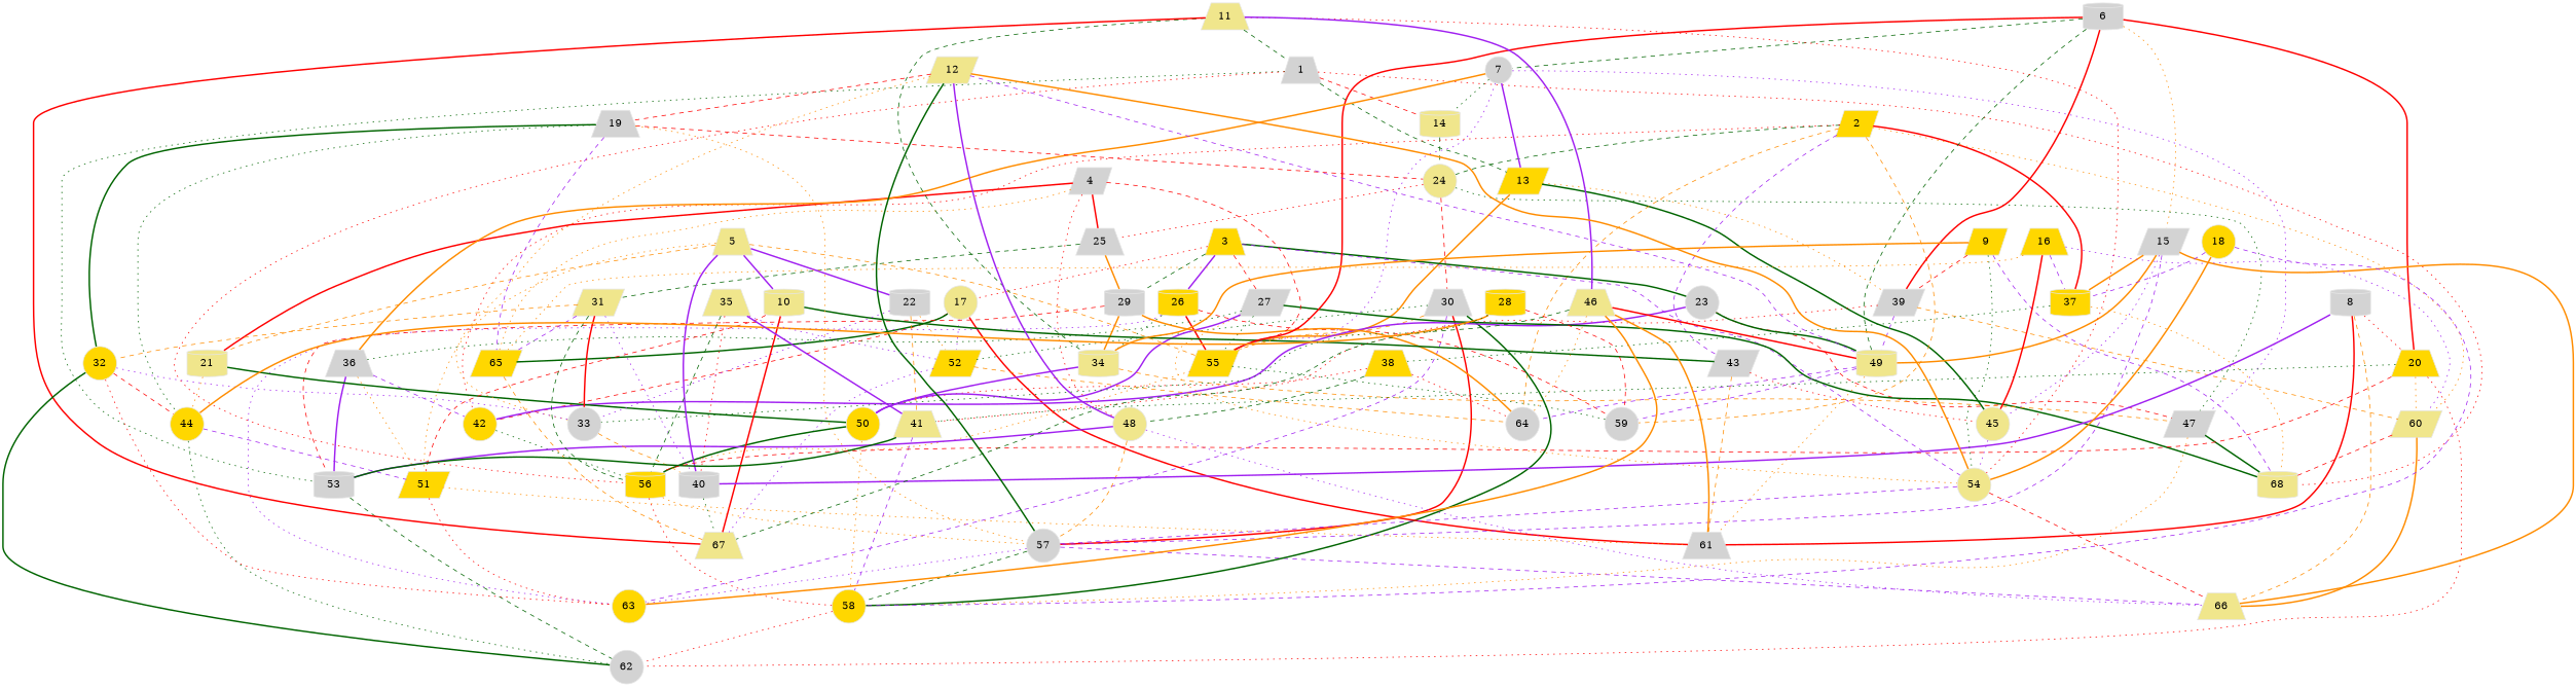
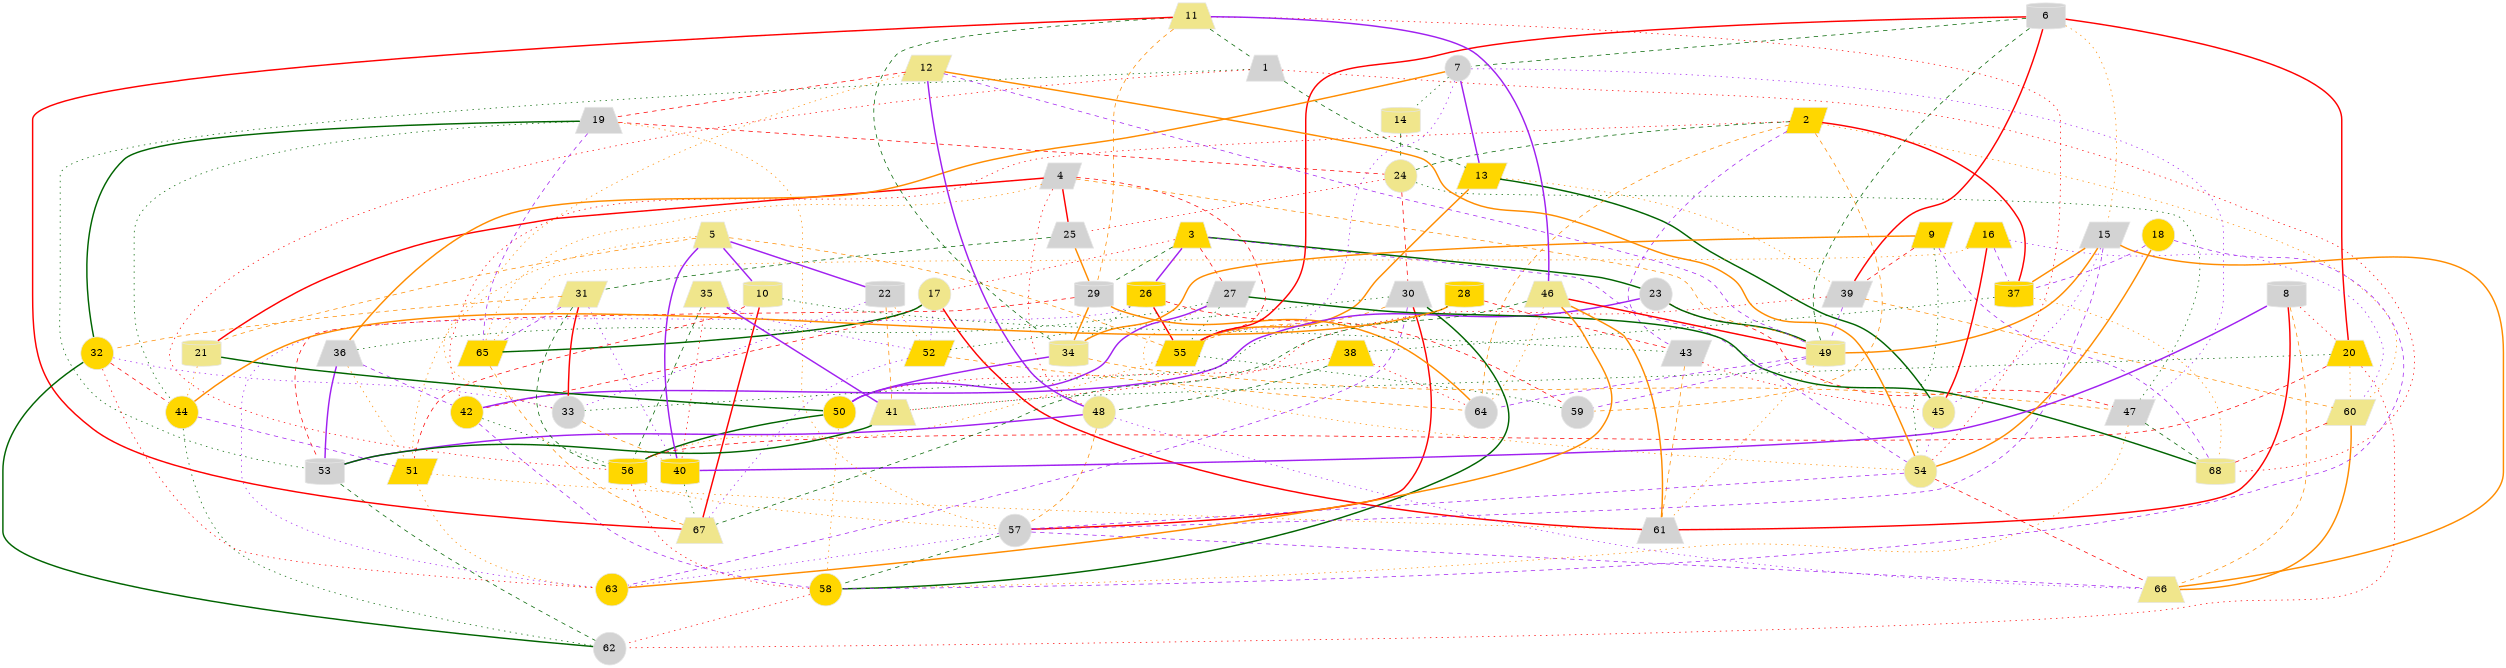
  graph {
    node [color=gray90 fillcolor=lightgrey shape=circle style=filled]
    edge [color=darkorange style=dotted weight=1.0]
    1 [shape=trapezium]
    13 [fillcolor=gold shape=parallelogram]
    14 [fillcolor=khaki shape=cylinder]
    53 [shape=cylinder]
    56 [fillcolor=gold shape=cylinder]
    68 [fillcolor=khaki shape=cylinder]
    55 [fillcolor=gold shape=parallelogram]
    39 [shape=parallelogram]
    45 [fillcolor=khaki]
    24 [fillcolor=khaki]
    62
    57
    58 [fillcolor=gold]
    2 [fillcolor=gold shape=parallelogram]
    37 [fillcolor=gold shape=cylinder]
    42 [fillcolor=gold]
    43 [shape=parallelogram]
    59
    60 [fillcolor=khaki shape=parallelogram]
    64
    25 [shape=trapezium]
    47 [shape=parallelogram]
    30 [shape=trapezium]
    38 [fillcolor=gold shape=trapezium]
    61 [shape=trapezium]
    66 [fillcolor=khaki shape=trapezium]
    3 [fillcolor=gold shape=trapezium]
    17 [fillcolor=khaki]
    23
    26 [fillcolor=gold shape=cylinder]
    27 [shape=parallelogram]
    29 [shape=cylinder]
    54 [fillcolor=khaki]
    65 [fillcolor=gold shape=parallelogram]
    52 [fillcolor=gold shape=parallelogram]
    49 [fillcolor=khaki shape=cylinder]
    34 [fillcolor=khaki shape=cylinder]
    63 [fillcolor=gold]
    36 [shape=trapezium]
    50 [fillcolor=gold]
    4 [shape=parallelogram]
    21 [fillcolor=khaki shape=cylinder]
    48 [fillcolor=khaki]
    44 [fillcolor=gold]
    31 [fillcolor=khaki shape=parallelogram]
    67 [fillcolor=khaki shape=trapezium]
    5 [fillcolor=khaki shape=trapezium]
    10 [fillcolor=khaki shape=cylinder]
    22 [shape=cylinder]
-   40 [shape=cylinder]
+   40 [fillcolor=gold shape=cylinder]
    51 [fillcolor=gold shape=parallelogram]
    33
    41 [fillcolor=khaki shape=trapezium]
    6 [shape=cylinder]
    7
    15 [shape=parallelogram]
    20 [fillcolor=gold shape=trapezium]
    8 [shape=cylinder]
    9 [fillcolor=gold shape=parallelogram]
    11 [fillcolor=khaki shape=trapezium]
    46 [fillcolor=khaki shape=trapezium]
    12 [fillcolor=khaki shape=parallelogram]
    19 [shape=trapezium]
    32 [fillcolor=gold]
    16 [fillcolor=gold shape=trapezium]
    18 [fillcolor=gold]
    28 [fillcolor=gold shape=cylinder]
    35 [fillcolor=khaki shape=trapezium]
    1 -- 13 [color=darkgreen style=dashed weight=2.0]
-   1 -- 14 [color=red style=dashed]
    1 -- 53 [color=darkgreen]
    1 -- 56 [color=red]
    1 -- 68 [color=red]
    13 -- 55 [style=bold]
    13 -- 39
    13 -- 45 [color=darkgreen style=bold]
    14 -- 24 [color=darkgreen style=dashed]
    53 -- 62 [color=darkgreen style=dashed]
    56 -- 57
    56 -- 58 [color=red weight=2.0]
    55 -- 56
    55 -- 59 [color=darkgreen]
    39 -- 60 [style=dashed]
    39 -- 49 [color=purple style=dashed]
    39 -- 41 [color=red]
    45 -- 54 [color=purple]
    24 -- 25 [color=red]
    24 -- 47 [color=darkgreen]
    24 -- 30 [color=red style=dashed]
    57 -- 58 [color=darkgreen style=dashed]
    57 -- 66 [color=purple style=dashed]
    57 -- 63 [color=purple]
    58 -- 62 [color=red weight=2.0]
    2 -- 24 [color=darkgreen style=dashed]
    2 -- 37 [color=red style=bold]
    2 -- 42 [color=red]
    2 -- 43 [color=purple style=dashed]
    2 -- 59 [style=dashed weight=2.0]
    2 -- 60
    2 -- 64 [style=dashed]
    37 -- 68
    37 -- 38 [color=darkgreen]
    42 -- 56 [color=darkgreen]
    43 -- 45 [color=red weight=2.0]
    43 -- 61 [style=dashed]
    60 -- 68 [color=red style=dashed]
    60 -- 66 [style=bold]
    25 -- 29 [style=bold]
    25 -- 31 [color=darkgreen style=dashed]
-   47 -- 68 [color=darkgreen style=bold]
+   47 -- 68 [color=darkgreen style=dashed]
    47 -- 58
    30 -- 55 [style=dashed]
    30 -- 57 [color=red style=bold]
    30 -- 58 [color=darkgreen style=bold]
    30 -- 52 [color=darkgreen]
    30 -- 63 [color=purple style=dashed]
    38 -- 64 [color=red]
    38 -- 50 [color=red]
    38 -- 48 [color=darkgreen style=dashed]
    3 -- 17 [color=red]
    3 -- 23 [color=darkgreen style=bold]
    3 -- 26 [color=purple style=bold]
    3 -- 27 [color=red style=dashed]
    3 -- 29 [color=darkgreen style=dashed]
    3 -- 54 [color=purple style=dashed]
    17 -- 42 [color=red style=dashed weight=2.0]
    17 -- 61 [color=red style=bold]
    17 -- 65 [color=darkgreen style=bold]
    17 -- 52 [color=purple]
    23 -- 42 [color=purple style=bold]
    23 -- 47 [color=red style=dashed]
    23 -- 49 [color=darkgreen style=bold]
    26 -- 55 [color=red style=bold]
    26 -- 59 [color=red style=dashed weight=2.0]
    26 -- 34 [color=darkgreen]
    26 -- 63 [color=purple]
    27 -- 68 [color=darkgreen style=bold]
    27 -- 55 [color=darkgreen]
    27 -- 54
    27 -- 36 [color=darkgreen]
    27 -- 50 [color=purple style=bold]
    29 -- 53 [color=red style=dashed]
    29 -- 64 [style=bold]
    29 -- 34 [style=bold]
    54 -- 57 [color=purple style=dashed]
    54 -- 66 [color=red style=dashed]
    65 -- 67 [style=dashed]
    52 -- 64 [style=dashed]
    52 -- 67 [color=purple]
    49 -- 59 [color=purple style=dashed]
    49 -- 64 [color=purple style=dashed]
    49 -- 61
    34 -- 47 [style=dashed]
    34 -- 50 [color=purple style=bold]
    36 -- 53 [color=purple style=bold]
    36 -- 42 [color=purple style=dashed]
    36 -- 51
    50 -- 56 [color=darkgreen style=bold]
    50 -- 58
    4 -- 55 [color=red style=dashed]
    4 -- 25 [color=red style=bold]
    4 -- 65
+   4 -- 49 [style=dashed]
    4 -- 21 [color=red style=bold]
    4 -- 48 [color=red]
    21 -- 50 [color=darkgreen style=bold]
    21 -- 44
    48 -- 53 [color=purple style=bold]
    48 -- 57 [style=dashed]
    48 -- 66 [color=purple]
    44 -- 62 [color=darkgreen]
    44 -- 51 [color=purple style=dashed]
    31 -- 56 [color=darkgreen style=dashed]
    31 -- 65 [color=purple style=dashed]
    31 -- 40 [color=purple]
    31 -- 33 [color=red style=bold]
    31 -- 32 [style=dashed]
    5 -- 55 [style=dashed]
    5 -- 21 [style=dashed]
    5 -- 10 [color=purple style=bold]
    5 -- 22 [color=purple style=bold]
    5 -- 40 [color=purple style=bold]
    5 -- 51
-   10 -- 43 [color=darkgreen style=bold]
+   10 -- 43 [color=darkgreen]
    10 -- 67 [color=red style=bold]
    10 -- 51 [color=red style=dashed]
    22 -- 52
    22 -- 33 [color=purple]
    22 -- 41 [style=dashed]
    40 -- 67 [color=darkgreen]
    51 -- 61
-   51 -- 63 [color=red]
+   51 -- 63
    33 -- 40 [style=dashed]
    41 -- 53 [color=darkgreen style=bold]
-   41 -- 58 [color=purple style=dashed]
+   42 -- 58 [color=purple style=dashed]
    6 -- 55 [color=red style=bold]
    6 -- 39 [color=red style=bold]
    6 -- 49 [color=darkgreen style=dashed]
    6 -- 7 [color=darkgreen style=dashed]
    6 -- 15
    6 -- 20 [color=red style=bold]
    7 -- 13 [color=purple style=bold]
    7 -- 14 [color=darkgreen]
    7 -- 55 [color=purple]
    7 -- 47 [color=purple]
    7 -- 36 [style=bold]
    15 -- 45 [color=purple]
    15 -- 57 [color=purple style=dashed]
    15 -- 37 [style=bold]
    15 -- 66 [style=bold]
    15 -- 49 [style=bold]
    20 -- 56 [color=red style=dashed]
    20 -- 62 [color=red]
    20 -- 60
    20 -- 41 [color=darkgreen]
    8 -- 61 [color=red style=bold]
    8 -- 66 [style=dashed]
    8 -- 40 [color=purple style=bold]
    8 -- 20 [color=red]
    9 -- 68 [color=purple style=dashed]
    9 -- 39 [color=red style=dashed]
    9 -- 54 [color=darkgreen]
    9 -- 34 [style=bold]
    11 -- 1 [color=darkgreen style=dashed]
+   11 -- 29 [style=dashed]
    11 -- 54 [color=red]
    11 -- 34 [color=darkgreen style=dashed]
    11 -- 67 [color=red style=bold]
    11 -- 46 [color=purple style=bold]
    46 -- 64
    46 -- 61 [style=bold]
    46 -- 49 [color=red style=bold]
    46 -- 63 [style=bold]
    46 -- 67 [color=darkgreen style=dashed]
-   12 -- 57 [color=darkgreen style=bold]
    12 -- 54 [style=bold]
    12 -- 49 [color=purple style=dashed]
    12 -- 48 [color=purple style=bold]
    12 -- 33
    12 -- 19 [color=red style=dashed]
    19 -- 24 [color=red style=dashed]
    19 -- 57
    19 -- 65 [color=purple style=dashed]
    19 -- 44 [color=darkgreen]
    19 -- 32 [color=darkgreen style=bold]
    32 -- 62 [color=darkgreen style=bold]
    32 -- 63 [color=red]
    32 -- 44 [color=red style=dashed]
    32 -- 33 [color=purple]
    16 -- 45 [color=red style=bold]
    16 -- 37 [color=purple style=dashed]
    16 -- 60 [color=purple]
    16 -- 65
    18 -- 58 [color=purple style=dashed]
    18 -- 37 [color=purple style=dashed]
    18 -- 54 [style=bold weight=2.0]
    28 -- 55
-   28 -- 59 [color=red style=dashed]
+   28 -- 43 [color=red style=dashed]
    28 -- 44 [style=bold]
    28 -- 33 [color=darkgreen]
    35 -- 56 [color=darkgreen style=dashed]
    35 -- 52 [color=purple]
    35 -- 40 [color=red]
    35 -- 41 [color=purple style=bold]
  }
